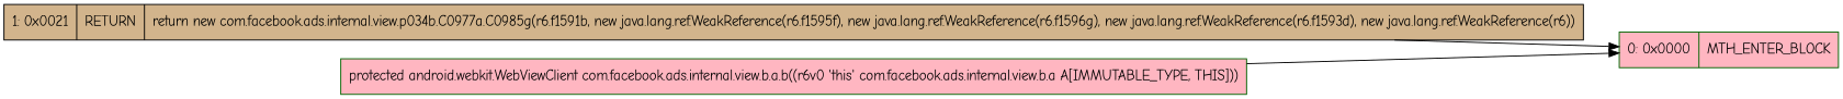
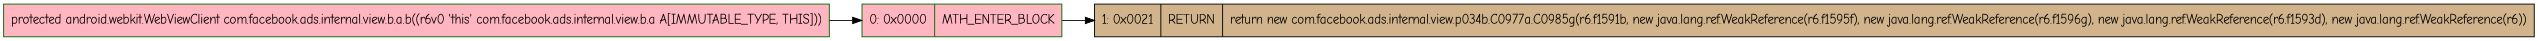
  digraph {
    rankdir=LR
    fontname="Comic Neue"
    node [shape=record style=filled fillcolor=lightpink color=darkgreen fontname="Comic Neue"]
    edge [fontname="Comic Neue"]
    n1 [label="{0\:\ 0x0000|MTH_ENTER_BLOCK\l}"]
    n2 [label="{1\:\ 0x0021|RETURN\l|return new com.facebook.ads.internal.view.p034b.C0977a.C0985g(r6.f1591b, new java.lang.ref.WeakReference(r6.f1595f), new java.lang.ref.WeakReference(r6.f1596g), new java.lang.ref.WeakReference(r6.f1593d), new java.lang.ref.WeakReference(r6))\l}" fillcolor=tan color=black]
    n3 [label="{protected android.webkit.WebViewClient com.facebook.ads.internal.view.b.a.b((r6v0 'this' com.facebook.ads.internal.view.b.a A[IMMUTABLE_TYPE, THIS])) }"]
-   n2 -> n1
+   n1 -> n2
    n3 -> n1
  }
